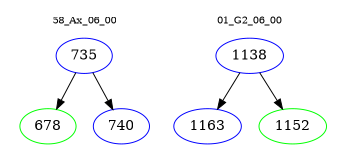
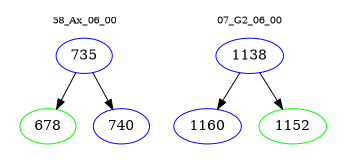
  digraph {
    node [color=blue]
    edge [color=black]
    n1 [label=735]
    n2 [color=green label=678]
    n3 [label=740]
    n4 [label=1138]
-   n5 [label=1163]
+   n5 [label=1160]
    n6 [color=green label=1152]
    subgraph cluster_1 {
      color=white
      fontsize=10
      label="58_Ax_06_00"
      n1
      n2
      n3
    }
    subgraph cluster_2 {
      color=white
      fontsize=10
-     label="01_G2_06_00"
+     label="07_G2_06_00"
      n4
      n5
      n6
    }
    n1 -> n2
    n1 -> n3
    n4 -> n5
    n4 -> n6
  }
